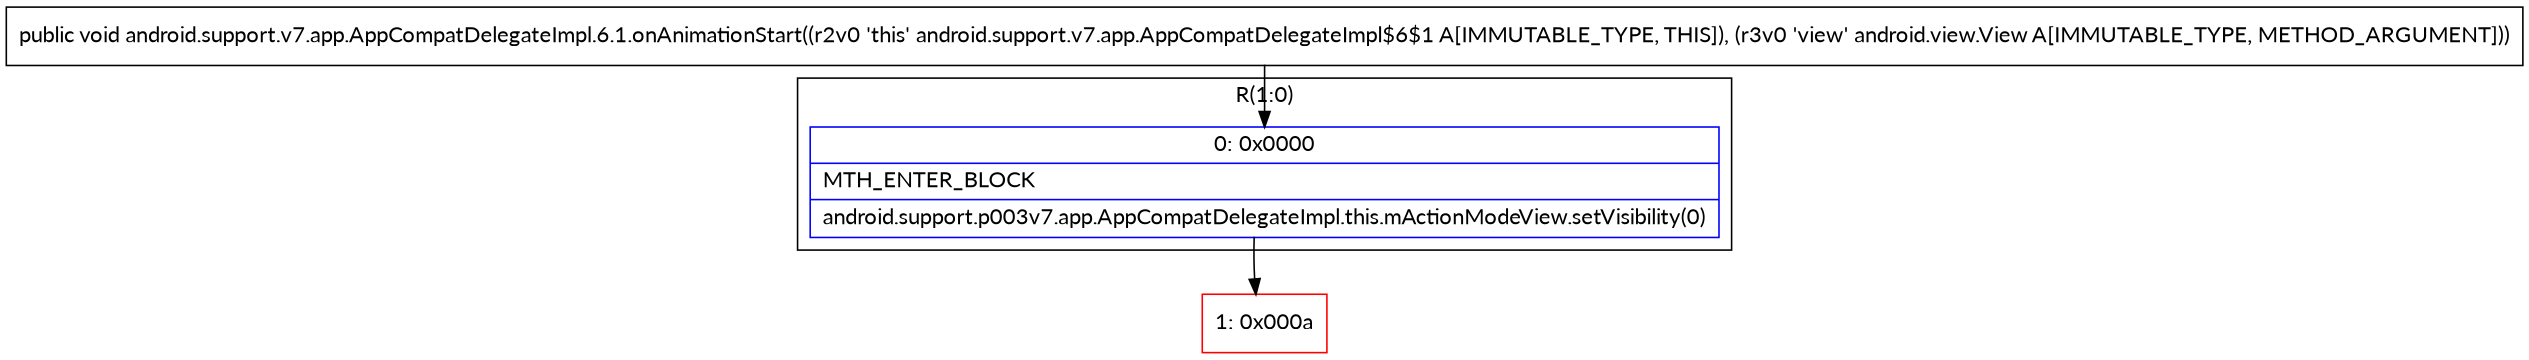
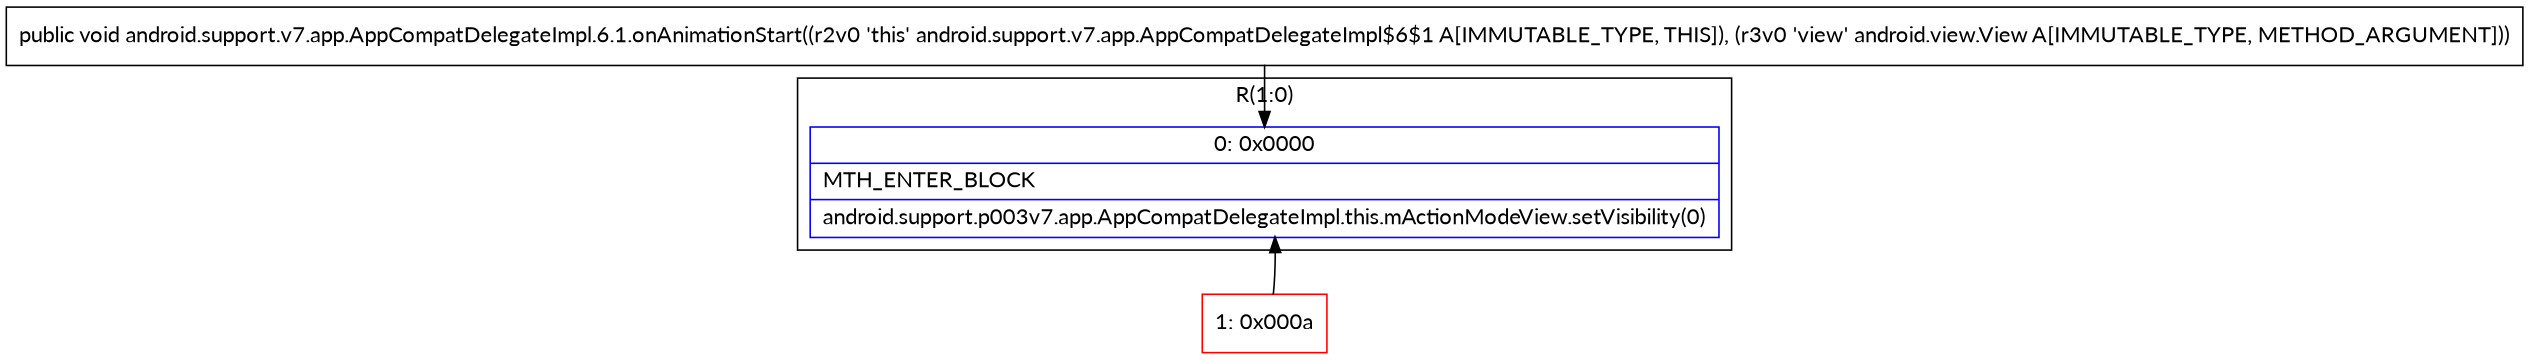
  digraph {
    fontname=Lato
    node [shape=record fontname=Lato]
    edge [fontname=Lato]
    n1 [color=blue label="{0\:\ 0x0000|MTH_ENTER_BLOCK\l|android.support.p003v7.app.AppCompatDelegateImpl.this.mActionModeView.setVisibility(0)\l}"]
    n2 [color=red label="{1\:\ 0x000a}"]
    n3 [label="{public void android.support.v7.app.AppCompatDelegateImpl.6.1.onAnimationStart((r2v0 'this' android.support.v7.app.AppCompatDelegateImpl$6$1 A[IMMUTABLE_TYPE, THIS]), (r3v0 'view' android.view.View A[IMMUTABLE_TYPE, METHOD_ARGUMENT])) }"]
    subgraph cluster_1 {
      label="R(1:0)"
      n1
    }
-   n1 -> n2
+   n2 -> n1
    n3 -> n1
  }
